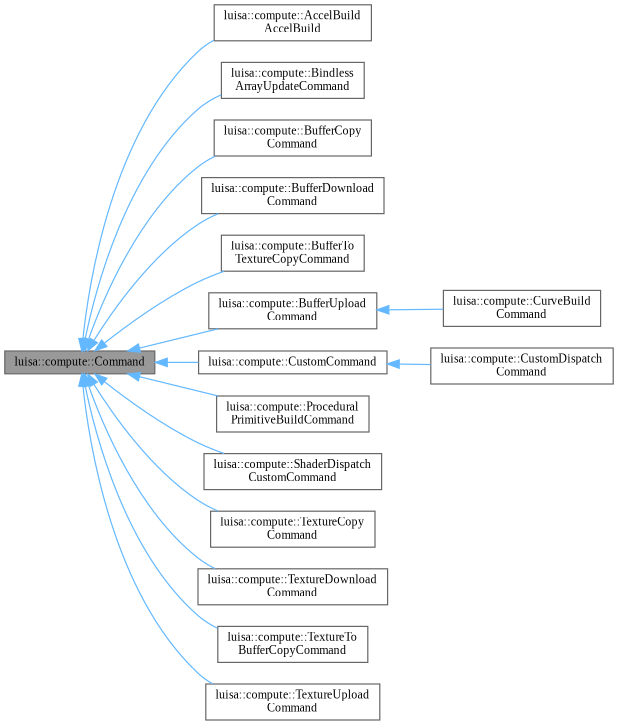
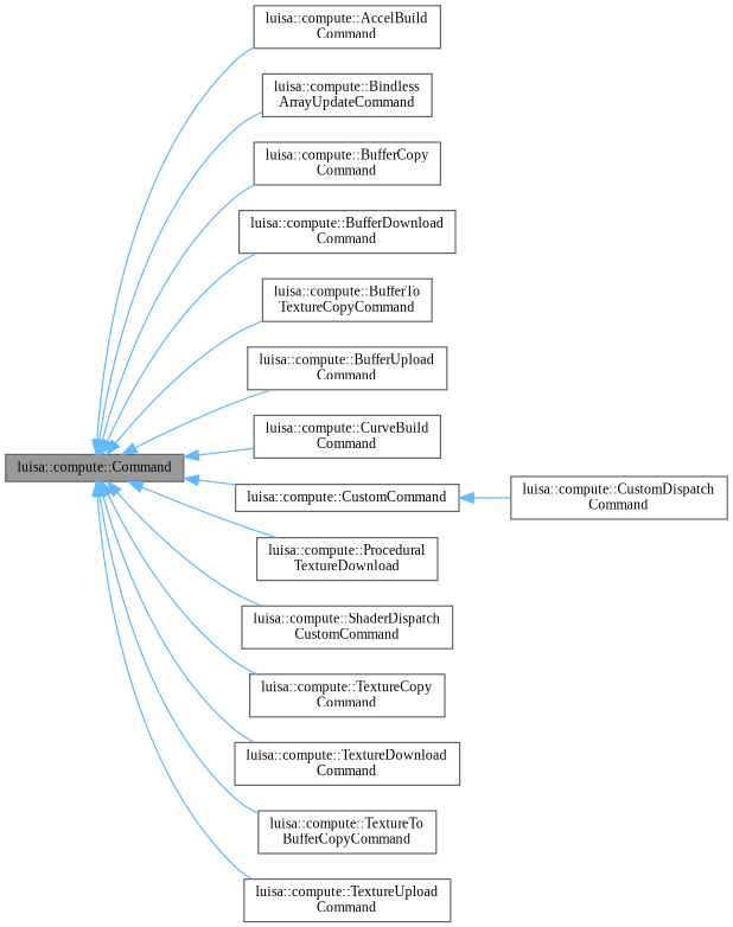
  digraph {
    fontname="Liberation Serif"
    rankdir=LR
    node [color=gray40 fillcolor=white fontname="Liberation Serif" fontsize=10 shape=box style=filled]
    edge [color=steelblue1 dir=back fontname="Liberation Serif" fontsize=10 labelfontname=Helvetica labelfontsize=10 style=solid]
    n1 [fillcolor=grey60 fontcolor=black height=0.2 label="luisa::compute::Command" width=0.4]
-   n2 [height=0.2 label="luisa::compute::AccelBuild\lAccelBuild" width=0.4]
+   n2 [height=0.2 label="luisa::compute::AccelBuild\lCommand" width=0.4]
    n3 [height=0.2 label="luisa::compute::Bindless\lArrayUpdateCommand" width=0.4]
    n4 [height=0.2 label="luisa::compute::BufferCopy\lCommand" width=0.4]
    n5 [height=0.2 label="luisa::compute::BufferDownload\lCommand" width=0.4]
    n6 [height=0.2 label="luisa::compute::BufferTo\lTextureCopyCommand" width=0.4]
    n7 [height=0.2 label="luisa::compute::BufferUpload\lCommand" width=0.4]
    n8 [height=0.2 label="luisa::compute::CurveBuild\lCommand" width=0.4]
    n9 [height=0.2 label="luisa::compute::CustomCommand" width=0.4]
-   n10 [height=0.2 label="luisa::compute::Procedural\lPrimitiveBuildCommand" width=0.4]
+   n10 [height=0.2 label="luisa::compute::Procedural\lTextureDownload" width=0.4]
    n11 [height=0.2 label="luisa::compute::ShaderDispatch\lCustomCommand" width=0.4]
    n12 [height=0.2 label="luisa::compute::TextureCopy\lCommand" width=0.4]
    n13 [height=0.2 label="luisa::compute::TextureDownload\lCommand" width=0.4]
    n14 [height=0.2 label="luisa::compute::TextureTo\lBufferCopyCommand" width=0.4]
    n15 [height=0.2 label="luisa::compute::TextureUpload\lCommand" width=0.4]
    n16 [height=0.2 label="luisa::compute::CustomDispatch\lCommand" width=0.4]
    n1 -> n2
    n1 -> n3
    n1 -> n4
    n1 -> n5
    n1 -> n6
    n1 -> n7
-   n7 -> n8
+   n1 -> n8
    n1 -> n9
    n1 -> n10
    n1 -> n11
    n1 -> n12
    n1 -> n13
    n1 -> n14
    n1 -> n15
    n9 -> n16
  }
